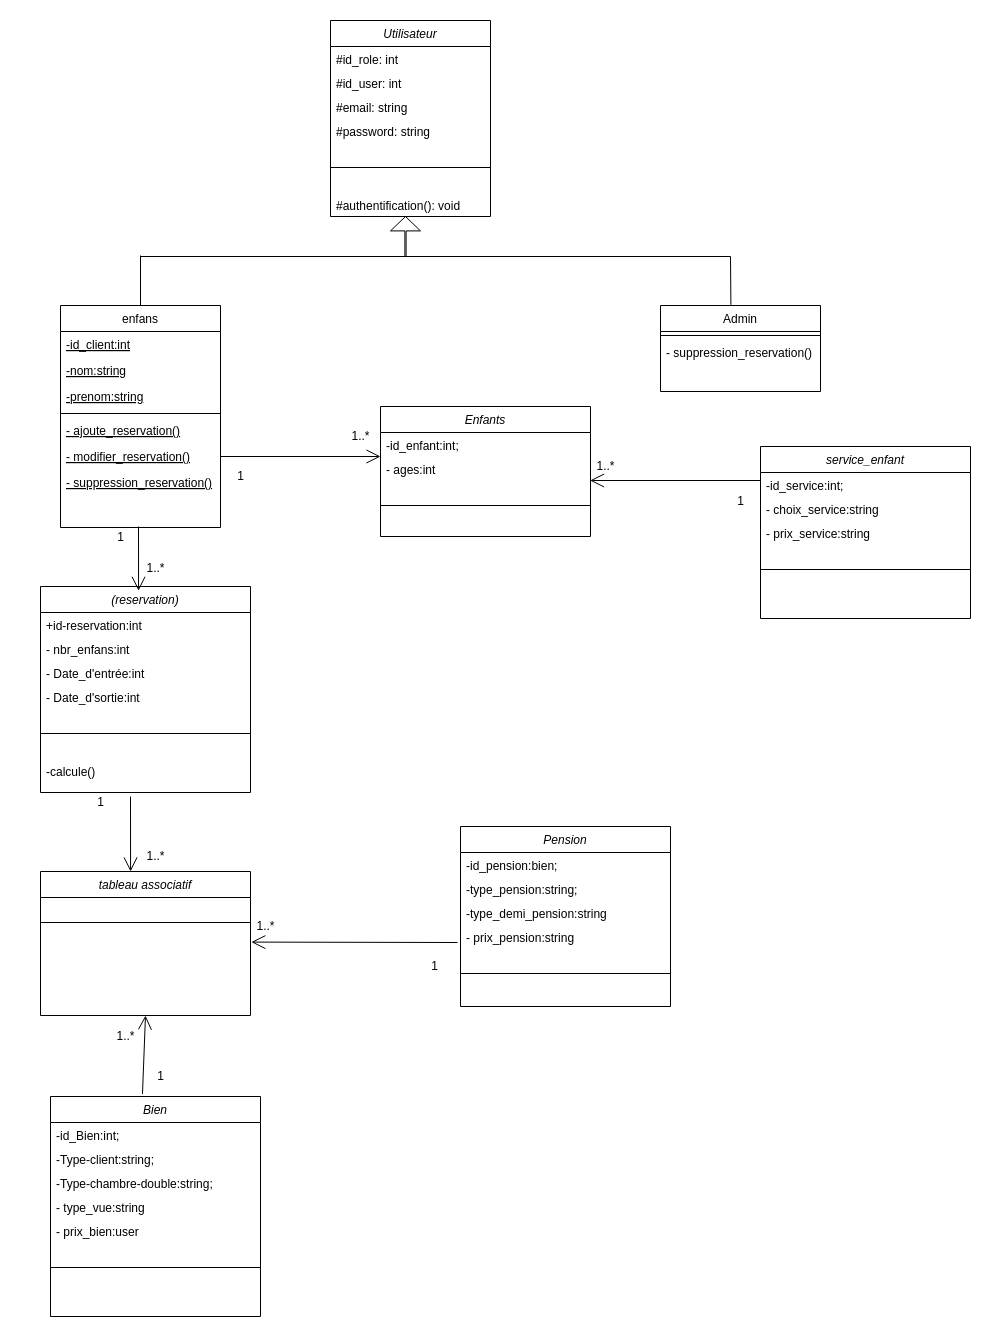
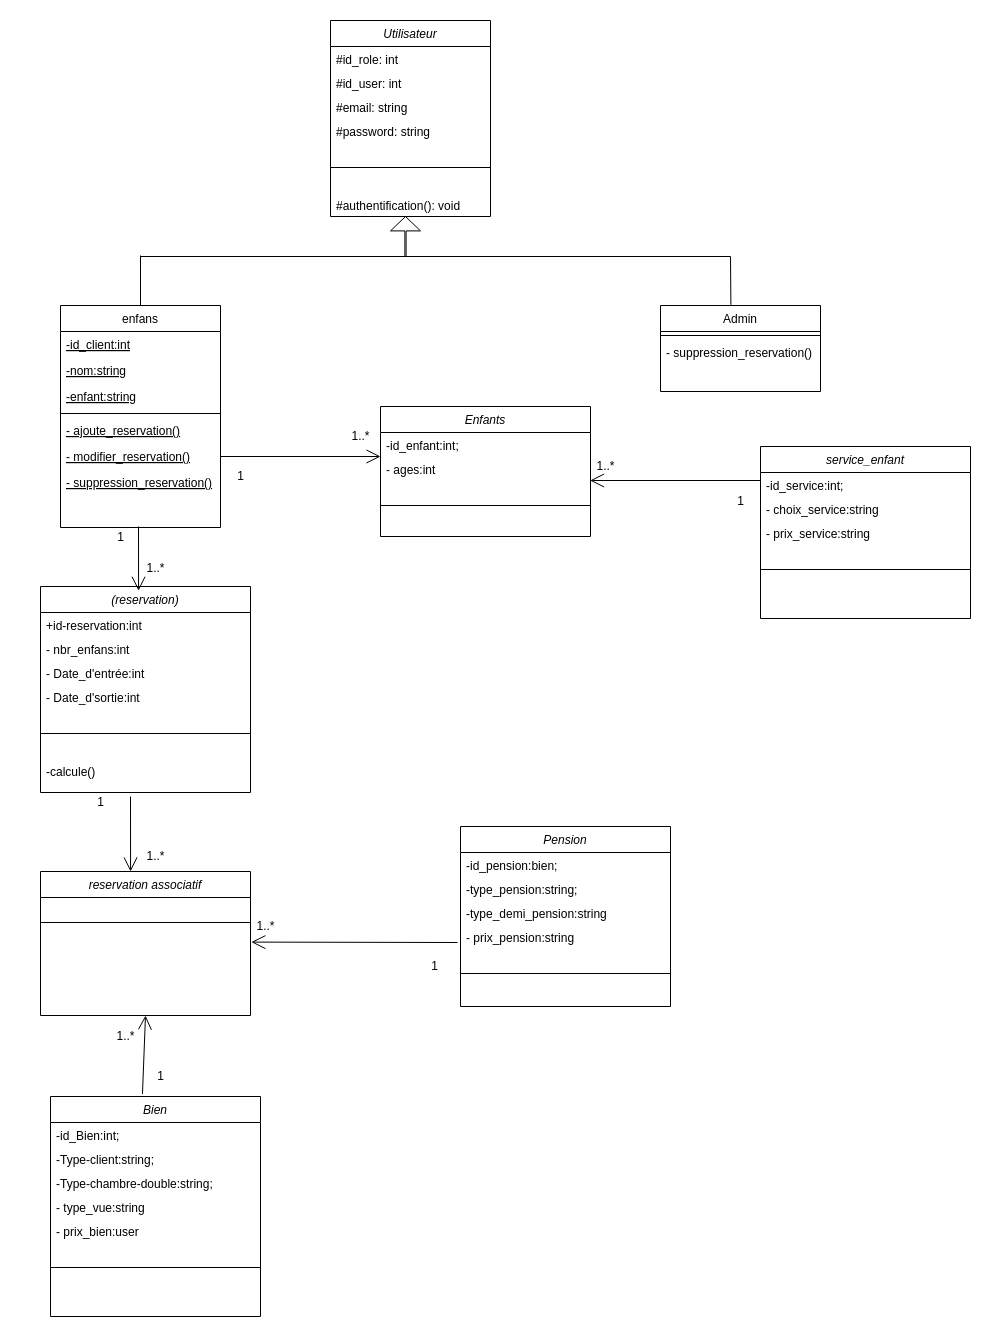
  <mxCell id="0" />
  <mxCell id="1" parent="0" />
  <mxCell id="2" value="enfans" style="swimlane;fontStyle=0;align=center;verticalAlign=top;childLayout=stackLayout;horizontal=1;startSize=26;horizontalStack=0;resizeParent=1;resizeLast=0;collapsible=1;marginBottom=0;rounded=0;shadow=0;strokeWidth=1;" parent="1" vertex="1"><mxGeometry x="60" y="305" width="160" height="222" as="geometry"><mxRectangle x="130" y="380" width="160" height="26" as="alternateBounds" /></mxGeometry></mxCell>
  <mxCell id="3" value="-id_client:int" style="text;align=left;verticalAlign=top;spacingLeft=4;spacingRight=4;overflow=hidden;rotatable=0;points=[[0,0.5],[1,0.5]];portConstraint=eastwest;fontStyle=4" parent="2" vertex="1"><mxGeometry y="26" width="160" height="26" as="geometry" /></mxCell>
  <mxCell id="4" value="-nom:string" style="text;align=left;verticalAlign=top;spacingLeft=4;spacingRight=4;overflow=hidden;rotatable=0;points=[[0,0.5],[1,0.5]];portConstraint=eastwest;fontStyle=4" parent="2" vertex="1"><mxGeometry y="52" width="160" height="26" as="geometry" /></mxCell>
- <mxCell id="5" value="-prenom:string" style="text;align=left;verticalAlign=top;spacingLeft=4;spacingRight=4;overflow=hidden;rotatable=0;points=[[0,0.5],[1,0.5]];portConstraint=eastwest;fontStyle=4" parent="2" vertex="1"><mxGeometry y="78" width="160" height="26" as="geometry" /></mxCell>
+ <mxCell id="5" value="-enfant:string" style="text;align=left;verticalAlign=top;spacingLeft=4;spacingRight=4;overflow=hidden;rotatable=0;points=[[0,0.5],[1,0.5]];portConstraint=eastwest;fontStyle=4" parent="2" vertex="1"><mxGeometry y="78" width="160" height="26" as="geometry" /></mxCell>
  <mxCell id="6" value="" style="line;html=1;strokeWidth=1;align=left;verticalAlign=middle;spacingTop=-1;spacingLeft=3;spacingRight=3;rotatable=0;labelPosition=right;points=[];portConstraint=eastwest;" parent="2" vertex="1"><mxGeometry y="104" width="160" height="8" as="geometry" /></mxCell>
  <mxCell id="7" value="- ajoute_reservation()" style="text;align=left;verticalAlign=top;spacingLeft=4;spacingRight=4;overflow=hidden;rotatable=0;points=[[0,0.5],[1,0.5]];portConstraint=eastwest;fontStyle=4" parent="2" vertex="1"><mxGeometry y="112" width="160" height="26" as="geometry" /></mxCell>
  <mxCell id="8" value="- modifier_reservation()" style="text;align=left;verticalAlign=top;spacingLeft=4;spacingRight=4;overflow=hidden;rotatable=0;points=[[0,0.5],[1,0.5]];portConstraint=eastwest;fontStyle=4" parent="2" vertex="1"><mxGeometry y="138" width="160" height="26" as="geometry" /></mxCell>
  <mxCell id="9" value="- suppression_reservation()" style="text;align=left;verticalAlign=top;spacingLeft=4;spacingRight=4;overflow=hidden;rotatable=0;points=[[0,0.5],[1,0.5]];portConstraint=eastwest;fontStyle=4" parent="2" vertex="1"><mxGeometry y="164" width="160" height="32" as="geometry" /></mxCell>
  <mxCell id="10" value="Admin" style="swimlane;fontStyle=0;align=center;verticalAlign=top;childLayout=stackLayout;horizontal=1;startSize=26;horizontalStack=0;resizeParent=1;resizeLast=0;collapsible=1;marginBottom=0;rounded=0;shadow=0;strokeWidth=1;" parent="1" vertex="1"><mxGeometry x="660" y="305" width="160" height="86" as="geometry"><mxRectangle x="550" y="140" width="160" height="26" as="alternateBounds" /></mxGeometry></mxCell>
  <mxCell id="11" value="" style="line;html=1;strokeWidth=1;align=left;verticalAlign=middle;spacingTop=-1;spacingLeft=3;spacingRight=3;rotatable=0;labelPosition=right;points=[];portConstraint=eastwest;" parent="10" vertex="1"><mxGeometry y="26" width="160" height="8" as="geometry" /></mxCell>
  <mxCell id="12" value="- suppression_reservation()" style="text;align=left;verticalAlign=top;spacingLeft=4;spacingRight=4;overflow=hidden;rotatable=0;points=[[0,0.5],[1,0.5]];portConstraint=eastwest;spacingBottom=0;" parent="10" vertex="1"><mxGeometry y="34" width="160" height="26" as="geometry" /></mxCell>
  <mxCell id="13" value="" style="shape=singleArrow;direction=north;whiteSpace=wrap;html=1;arrowWidth=0.04;arrowSize=0.36;" parent="1" vertex="1"><mxGeometry x="390" y="216" width="30" height="40" as="geometry" /></mxCell>
  <mxCell id="14" value="" style="endArrow=none;html=1;" parent="1" edge="1"><mxGeometry width="50" height="50" relative="1" as="geometry"><mxPoint x="140" y="256" as="sourcePoint" /><mxPoint x="730" y="256" as="targetPoint" /></mxGeometry></mxCell>
  <mxCell id="15" value="" style="endArrow=none;html=1;exitX=0.44;exitY=-0.008;exitDx=0;exitDy=0;exitPerimeter=0;" parent="1" source="10" edge="1"><mxGeometry width="50" height="50" relative="1" as="geometry"><mxPoint x="730" y="296" as="sourcePoint" /><mxPoint x="730" y="256" as="targetPoint" /></mxGeometry></mxCell>
  <mxCell id="16" value="" style="endArrow=none;html=1;exitX=0.5;exitY=0;exitDx=0;exitDy=0;" parent="1" source="2" edge="1"><mxGeometry width="50" height="50" relative="1" as="geometry"><mxPoint x="90" y="305" as="sourcePoint" /><mxPoint x="140" y="255" as="targetPoint" /></mxGeometry></mxCell>
  <mxCell id="17" value="Utilisateur" style="swimlane;fontStyle=2;align=center;verticalAlign=top;childLayout=stackLayout;horizontal=1;startSize=26;horizontalStack=0;resizeParent=1;resizeLast=0;collapsible=1;marginBottom=0;rounded=0;shadow=0;strokeWidth=1;" parent="1" vertex="1"><mxGeometry x="330" y="20" width="160" height="196" as="geometry"><mxRectangle x="230" y="140" width="160" height="26" as="alternateBounds" /></mxGeometry></mxCell>
  <mxCell id="18" value="#id_role: int&#10;&#10;&#10;&#10;&#10;&#10;&#10;&#10;&#10;" style="text;align=left;verticalAlign=top;spacingLeft=4;spacingRight=4;overflow=hidden;rotatable=0;points=[[0,0.5],[1,0.5]];portConstraint=eastwest;rounded=0;shadow=0;html=0;" parent="17" vertex="1"><mxGeometry y="26" width="160" height="24" as="geometry" /></mxCell>
  <mxCell id="19" value="#id_user: int&#10;&#10;&#10;&#10;&#10;&#10;&#10;&#10;&#10;" style="text;align=left;verticalAlign=top;spacingLeft=4;spacingRight=4;overflow=hidden;rotatable=0;points=[[0,0.5],[1,0.5]];portConstraint=eastwest;rounded=0;shadow=0;html=0;" parent="17" vertex="1"><mxGeometry y="50" width="160" height="24" as="geometry" /></mxCell>
  <mxCell id="20" value="#email: string&#10;&#10;&#10;&#10;&#10;&#10;&#10;&#10;" style="text;align=left;verticalAlign=top;spacingLeft=4;spacingRight=4;overflow=hidden;rotatable=0;points=[[0,0.5],[1,0.5]];portConstraint=eastwest;rounded=0;shadow=0;html=0;" parent="17" vertex="1"><mxGeometry y="74" width="160" height="24" as="geometry" /></mxCell>
  <mxCell id="21" value="#password: string&#10;&#10;&#10;&#10;&#10;&#10;&#10;&#10;&#10;" style="text;align=left;verticalAlign=top;spacingLeft=4;spacingRight=4;overflow=hidden;rotatable=0;points=[[0,0.5],[1,0.5]];portConstraint=eastwest;rounded=0;shadow=0;html=0;" parent="17" vertex="1"><mxGeometry y="98" width="160" height="24" as="geometry" /></mxCell>
  <mxCell id="22" value="" style="line;html=1;strokeWidth=1;align=left;verticalAlign=middle;spacingTop=-1;spacingLeft=3;spacingRight=3;rotatable=0;labelPosition=right;points=[];portConstraint=eastwest;" parent="17" vertex="1"><mxGeometry y="122" width="160" height="50" as="geometry" /></mxCell>
  <mxCell id="23" value="#authentification(): void&#10;&#10;&#10;&#10;&#10;&#10;&#10;&#10;&#10;" style="text;align=left;verticalAlign=top;spacingLeft=4;spacingRight=4;overflow=hidden;rotatable=0;points=[[0,0.5],[1,0.5]];portConstraint=eastwest;rounded=0;shadow=0;html=0;" parent="17" vertex="1"><mxGeometry y="172" width="160" height="24" as="geometry" /></mxCell>
  <mxCell id="24" value="(reservation)" style="swimlane;fontStyle=2;align=center;verticalAlign=top;childLayout=stackLayout;horizontal=1;startSize=26;horizontalStack=0;resizeParent=1;resizeLast=0;collapsible=1;marginBottom=0;rounded=0;shadow=0;strokeWidth=1;" parent="1" vertex="1"><mxGeometry x="40" y="586" width="210" height="206" as="geometry"><mxRectangle x="230" y="140" width="160" height="26" as="alternateBounds" /></mxGeometry></mxCell>
  <mxCell id="25" value="+id-reservation:int" style="text;align=left;verticalAlign=top;spacingLeft=4;spacingRight=4;overflow=hidden;rotatable=0;points=[[0,0.5],[1,0.5]];portConstraint=eastwest;rounded=0;shadow=0;html=0;" parent="24" vertex="1"><mxGeometry y="26" width="210" height="24" as="geometry" /></mxCell>
  <mxCell id="26" value="- nbr_enfans:int" style="text;align=left;verticalAlign=top;spacingLeft=4;spacingRight=4;overflow=hidden;rotatable=0;points=[[0,0.5],[1,0.5]];portConstraint=eastwest;rounded=0;shadow=0;html=0;" parent="24" vertex="1"><mxGeometry y="50" width="210" height="24" as="geometry" /></mxCell>
  <mxCell id="27" value="- Date_d'entrée:int" style="text;align=left;verticalAlign=top;spacingLeft=4;spacingRight=4;overflow=hidden;rotatable=0;points=[[0,0.5],[1,0.5]];portConstraint=eastwest;rounded=0;shadow=0;html=0;" parent="24" vertex="1"><mxGeometry y="74" width="210" height="24" as="geometry" /></mxCell>
  <mxCell id="28" value="- Date_d'sortie:int" style="text;align=left;verticalAlign=top;spacingLeft=4;spacingRight=4;overflow=hidden;rotatable=0;points=[[0,0.5],[1,0.5]];portConstraint=eastwest;rounded=0;shadow=0;html=0;" parent="24" vertex="1"><mxGeometry y="98" width="210" height="24" as="geometry" /></mxCell>
  <mxCell id="29" value="" style="line;html=1;strokeWidth=1;align=left;verticalAlign=middle;spacingTop=-1;spacingLeft=3;spacingRight=3;rotatable=0;labelPosition=right;points=[];portConstraint=eastwest;" parent="24" vertex="1"><mxGeometry y="122" width="210" height="50" as="geometry" /></mxCell>
  <mxCell id="30" value="-calcule()" style="text;align=left;verticalAlign=top;spacingLeft=4;spacingRight=4;overflow=hidden;rotatable=0;points=[[0,0.5],[1,0.5]];portConstraint=eastwest;rounded=0;shadow=0;html=0;" parent="24" vertex="1"><mxGeometry y="172" width="210" height="34" as="geometry" /></mxCell>
  <mxCell id="31" value="Enfants" style="swimlane;fontStyle=2;align=center;verticalAlign=top;childLayout=stackLayout;horizontal=1;startSize=26;horizontalStack=0;resizeParent=1;resizeLast=0;collapsible=1;marginBottom=0;rounded=0;shadow=0;strokeWidth=1;" parent="1" vertex="1"><mxGeometry x="380" y="406" width="210" height="130" as="geometry"><mxRectangle x="230" y="140" width="160" height="26" as="alternateBounds" /></mxGeometry></mxCell>
  <mxCell id="32" value="-id_enfant:int;" style="text;align=left;verticalAlign=top;spacingLeft=4;spacingRight=4;overflow=hidden;rotatable=0;points=[[0,0.5],[1,0.5]];portConstraint=eastwest;rounded=0;shadow=0;html=0;" parent="31" vertex="1"><mxGeometry y="26" width="210" height="24" as="geometry" /></mxCell>
  <mxCell id="33" value="- ages:int" style="text;align=left;verticalAlign=top;spacingLeft=4;spacingRight=4;overflow=hidden;rotatable=0;points=[[0,0.5],[1,0.5]];portConstraint=eastwest;rounded=0;shadow=0;html=0;" parent="31" vertex="1"><mxGeometry y="50" width="210" height="24" as="geometry" /></mxCell>
  <mxCell id="34" value="" style="line;html=1;strokeWidth=1;align=left;verticalAlign=middle;spacingTop=-1;spacingLeft=3;spacingRight=3;rotatable=0;labelPosition=right;points=[];portConstraint=eastwest;" parent="31" vertex="1"><mxGeometry y="74" width="210" height="50" as="geometry" /></mxCell>
  <mxCell id="35" value="1" style="text;html=1;align=center;verticalAlign=middle;resizable=0;points=[];autosize=1;" parent="1" vertex="1"><mxGeometry x="110" y="527" width="20" height="20" as="geometry" /></mxCell>
  <mxCell id="36" value="" style="endArrow=open;endFill=1;endSize=12;html=1;" parent="1" edge="1"><mxGeometry width="160" relative="1" as="geometry"><mxPoint x="220" y="456" as="sourcePoint" /><mxPoint x="380" y="456" as="targetPoint" /></mxGeometry></mxCell>
  <mxCell id="37" value="1..*" style="text;html=1;align=center;verticalAlign=middle;resizable=0;points=[];autosize=1;" parent="1" vertex="1"><mxGeometry x="345" y="426" width="30" height="20" as="geometry" /></mxCell>
  <mxCell id="38" value="1" style="text;html=1;align=center;verticalAlign=middle;resizable=0;points=[];autosize=1;" parent="1" vertex="1"><mxGeometry x="230" y="466" width="20" height="20" as="geometry" /></mxCell>
  <mxCell id="39" value="Bien" style="swimlane;fontStyle=2;align=center;verticalAlign=top;childLayout=stackLayout;horizontal=1;startSize=26;horizontalStack=0;resizeParent=1;resizeLast=0;collapsible=1;marginBottom=0;rounded=0;shadow=0;strokeWidth=1;" parent="1" vertex="1"><mxGeometry x="50" y="1096" width="210" height="220" as="geometry"><mxRectangle x="230" y="140" width="160" height="26" as="alternateBounds" /></mxGeometry></mxCell>
  <mxCell id="40" value="-id_Bien:int;" style="text;align=left;verticalAlign=top;spacingLeft=4;spacingRight=4;overflow=hidden;rotatable=0;points=[[0,0.5],[1,0.5]];portConstraint=eastwest;rounded=0;shadow=0;html=0;" parent="39" vertex="1"><mxGeometry y="26" width="210" height="24" as="geometry" /></mxCell>
  <mxCell id="41" value="-Type-client:string;" style="text;align=left;verticalAlign=top;spacingLeft=4;spacingRight=4;overflow=hidden;rotatable=0;points=[[0,0.5],[1,0.5]];portConstraint=eastwest;rounded=0;shadow=0;html=0;" parent="39" vertex="1"><mxGeometry y="50" width="210" height="24" as="geometry" /></mxCell>
  <mxCell id="42" value="-Type-chambre-double:string;" style="text;align=left;verticalAlign=top;spacingLeft=4;spacingRight=4;overflow=hidden;rotatable=0;points=[[0,0.5],[1,0.5]];portConstraint=eastwest;rounded=0;shadow=0;html=0;" vertex="1" parent="39"><mxGeometry y="74" width="210" height="24" as="geometry" /></mxCell>
  <mxCell id="43" value="- type_vue:string" style="text;align=left;verticalAlign=top;spacingLeft=4;spacingRight=4;overflow=hidden;rotatable=0;points=[[0,0.5],[1,0.5]];portConstraint=eastwest;rounded=0;shadow=0;html=0;" parent="39" vertex="1"><mxGeometry y="98" width="210" height="24" as="geometry" /></mxCell>
  <mxCell id="44" value="- prix_bien:user" style="text;align=left;verticalAlign=top;spacingLeft=4;spacingRight=4;overflow=hidden;rotatable=0;points=[[0,0.5],[1,0.5]];portConstraint=eastwest;rounded=0;shadow=0;html=0;" parent="39" vertex="1"><mxGeometry y="122" width="210" height="24" as="geometry" /></mxCell>
  <mxCell id="45" value="" style="line;html=1;strokeWidth=1;align=left;verticalAlign=middle;spacingTop=-1;spacingLeft=3;spacingRight=3;rotatable=0;labelPosition=right;points=[];portConstraint=eastwest;" parent="39" vertex="1"><mxGeometry y="146" width="210" height="50" as="geometry" /></mxCell>
  <mxCell id="46" value="Pension" style="swimlane;fontStyle=2;align=center;verticalAlign=top;childLayout=stackLayout;horizontal=1;startSize=26;horizontalStack=0;resizeParent=1;resizeLast=0;collapsible=1;marginBottom=0;rounded=0;shadow=0;strokeWidth=1;" parent="1" vertex="1"><mxGeometry x="460" y="826" width="210" height="180" as="geometry"><mxRectangle x="230" y="140" width="160" height="26" as="alternateBounds" /></mxGeometry></mxCell>
  <mxCell id="47" value="-id_pension:bien;" style="text;align=left;verticalAlign=top;spacingLeft=4;spacingRight=4;overflow=hidden;rotatable=0;points=[[0,0.5],[1,0.5]];portConstraint=eastwest;rounded=0;shadow=0;html=0;" parent="46" vertex="1"><mxGeometry y="26" width="210" height="24" as="geometry" /></mxCell>
  <mxCell id="48" value="-type_pension:string;" style="text;align=left;verticalAlign=top;spacingLeft=4;spacingRight=4;overflow=hidden;rotatable=0;points=[[0,0.5],[1,0.5]];portConstraint=eastwest;rounded=0;shadow=0;html=0;" parent="46" vertex="1"><mxGeometry y="50" width="210" height="24" as="geometry" /></mxCell>
  <mxCell id="49" value="-type_demi_pension:string" style="text;align=left;verticalAlign=top;spacingLeft=4;spacingRight=4;overflow=hidden;rotatable=0;points=[[0,0.5],[1,0.5]];portConstraint=eastwest;rounded=0;shadow=0;html=0;" parent="46" vertex="1"><mxGeometry y="74" width="210" height="24" as="geometry" /></mxCell>
  <mxCell id="50" value="- prix_pension:string" style="text;align=left;verticalAlign=top;spacingLeft=4;spacingRight=4;overflow=hidden;rotatable=0;points=[[0,0.5],[1,0.5]];portConstraint=eastwest;rounded=0;shadow=0;html=0;" parent="46" vertex="1"><mxGeometry y="98" width="210" height="24" as="geometry" /></mxCell>
  <mxCell id="51" value="" style="line;html=1;strokeWidth=1;align=left;verticalAlign=middle;spacingTop=-1;spacingLeft=3;spacingRight=3;rotatable=0;labelPosition=right;points=[];portConstraint=eastwest;" parent="46" vertex="1"><mxGeometry y="122" width="210" height="50" as="geometry" /></mxCell>
  <mxCell id="52" value="1..*" style="text;html=1;align=center;verticalAlign=middle;resizable=0;points=[];autosize=1;" parent="1" vertex="1"><mxGeometry x="140" y="558" width="30" height="20" as="geometry" /></mxCell>
  <mxCell id="53" value="" style="endArrow=open;endFill=1;endSize=12;html=1;entryX=1.004;entryY=0.858;entryDx=0;entryDy=0;entryPerimeter=0;" parent="1" edge="1"><mxGeometry width="160" relative="1" as="geometry"><mxPoint x="457" y="942" as="sourcePoint" /><mxPoint x="250.84" y="941.592" as="targetPoint" /></mxGeometry></mxCell>
  <mxCell id="54" value="1..*" style="text;html=1;align=center;verticalAlign=middle;resizable=0;points=[];autosize=1;" parent="1" vertex="1"><mxGeometry x="250" y="916" width="30" height="20" as="geometry" /></mxCell>
  <mxCell id="55" value="1" style="text;html=1;align=center;verticalAlign=middle;resizable=0;points=[];autosize=1;" parent="1" vertex="1"><mxGeometry x="424" y="956" width="20" height="20" as="geometry" /></mxCell>
  <mxCell id="56" value="" style="endArrow=open;endFill=1;endSize=12;html=1;entryX=0.467;entryY=0.021;entryDx=0;entryDy=0;entryPerimeter=0;" parent="1" target="24" edge="1"><mxGeometry width="160" relative="1" as="geometry"><mxPoint x="138" y="526" as="sourcePoint" /><mxPoint x="300" y="495" as="targetPoint" /></mxGeometry></mxCell>
  <mxCell id="57" value="service_enfant" style="swimlane;fontStyle=2;align=center;verticalAlign=top;childLayout=stackLayout;horizontal=1;startSize=26;horizontalStack=0;resizeParent=1;resizeLast=0;collapsible=1;marginBottom=0;rounded=0;shadow=0;strokeWidth=1;" parent="1" vertex="1"><mxGeometry x="760" y="446" width="210" height="172" as="geometry"><mxRectangle x="230" y="140" width="160" height="26" as="alternateBounds" /></mxGeometry></mxCell>
  <mxCell id="58" value="-id_service:int;" style="text;align=left;verticalAlign=top;spacingLeft=4;spacingRight=4;overflow=hidden;rotatable=0;points=[[0,0.5],[1,0.5]];portConstraint=eastwest;rounded=0;shadow=0;html=0;" parent="57" vertex="1"><mxGeometry y="26" width="210" height="24" as="geometry" /></mxCell>
  <mxCell id="59" value="- choix_service:string" style="text;align=left;verticalAlign=top;spacingLeft=4;spacingRight=4;overflow=hidden;rotatable=0;points=[[0,0.5],[1,0.5]];portConstraint=eastwest;rounded=0;shadow=0;html=0;" parent="57" vertex="1"><mxGeometry y="50" width="210" height="24" as="geometry" /></mxCell>
  <mxCell id="60" value="- prix_service:string" style="text;align=left;verticalAlign=top;spacingLeft=4;spacingRight=4;overflow=hidden;rotatable=0;points=[[0,0.5],[1,0.5]];portConstraint=eastwest;rounded=0;shadow=0;html=0;" parent="57" vertex="1"><mxGeometry y="74" width="210" height="24" as="geometry" /></mxCell>
  <mxCell id="61" value="" style="line;html=1;strokeWidth=1;align=left;verticalAlign=middle;spacingTop=-1;spacingLeft=3;spacingRight=3;rotatable=0;labelPosition=right;points=[];portConstraint=eastwest;" parent="57" vertex="1"><mxGeometry y="98" width="210" height="50" as="geometry" /></mxCell>
  <mxCell id="62" value="" style="endArrow=open;endFill=1;endSize=12;html=1;entryX=0.998;entryY=1;entryDx=0;entryDy=0;entryPerimeter=0;" parent="1" target="33" edge="1"><mxGeometry width="160" relative="1" as="geometry"><mxPoint x="760" y="480" as="sourcePoint" /><mxPoint x="477" y="536" as="targetPoint" /></mxGeometry></mxCell>
  <mxCell id="63" value="1..*" style="text;html=1;align=center;verticalAlign=middle;resizable=0;points=[];autosize=1;" parent="1" vertex="1"><mxGeometry x="590" y="456" width="30" height="20" as="geometry" /></mxCell>
  <mxCell id="64" value="1" style="text;html=1;align=center;verticalAlign=middle;resizable=0;points=[];autosize=1;" parent="1" vertex="1"><mxGeometry x="730" y="491" width="20" height="20" as="geometry" /></mxCell>
- <mxCell id="65" value="tableau associatif" style="swimlane;fontStyle=2;align=center;verticalAlign=top;childLayout=stackLayout;horizontal=1;startSize=26;horizontalStack=0;resizeParent=1;resizeLast=0;collapsible=1;marginBottom=0;rounded=0;shadow=0;strokeWidth=1;" vertex="1" parent="1"><mxGeometry x="40" y="871" width="210" height="144" as="geometry"><mxRectangle x="230" y="140" width="160" height="26" as="alternateBounds" /></mxGeometry></mxCell>
+ <mxCell id="65" value="reservation associatif" style="swimlane;fontStyle=2;align=center;verticalAlign=top;childLayout=stackLayout;horizontal=1;startSize=26;horizontalStack=0;resizeParent=1;resizeLast=0;collapsible=1;marginBottom=0;rounded=0;shadow=0;strokeWidth=1;" vertex="1" parent="1"><mxGeometry x="40" y="871" width="210" height="144" as="geometry"><mxRectangle x="230" y="140" width="160" height="26" as="alternateBounds" /></mxGeometry></mxCell>
  <mxCell id="66" value="" style="line;html=1;strokeWidth=1;align=left;verticalAlign=middle;spacingTop=-1;spacingLeft=3;spacingRight=3;rotatable=0;labelPosition=right;points=[];portConstraint=eastwest;" vertex="1" parent="65"><mxGeometry y="26" width="210" height="50" as="geometry" /></mxCell>
  <mxCell id="67" value="" style="endArrow=open;endFill=1;endSize=12;html=1;entryX=0.467;entryY=0.021;entryDx=0;entryDy=0;entryPerimeter=0;" edge="1" parent="1"><mxGeometry width="160" relative="1" as="geometry"><mxPoint x="130" y="796" as="sourcePoint" /><mxPoint x="130.07" y="870.996" as="targetPoint" /></mxGeometry></mxCell>
  <mxCell id="68" value="" style="endArrow=open;endFill=1;endSize=12;html=1;entryX=0.5;entryY=1;entryDx=0;entryDy=0;exitX=0.438;exitY=-0.012;exitDx=0;exitDy=0;exitPerimeter=0;" edge="1" parent="1" source="39" target="65"><mxGeometry width="160" relative="1" as="geometry"><mxPoint x="110" y="1021" as="sourcePoint" /><mxPoint x="110.07" y="1095.996" as="targetPoint" /></mxGeometry></mxCell>
  <mxCell id="69" value="1..*" style="text;html=1;align=center;verticalAlign=middle;resizable=0;points=[];autosize=1;" vertex="1" parent="1"><mxGeometry x="140" y="846" width="30" height="20" as="geometry" /></mxCell>
  <mxCell id="70" value="1" style="text;html=1;align=center;verticalAlign=middle;resizable=0;points=[];autosize=1;" vertex="1" parent="1"><mxGeometry x="90" y="792" width="20" height="20" as="geometry" /></mxCell>
  <mxCell id="71" value="1" style="text;html=1;align=center;verticalAlign=middle;resizable=0;points=[];autosize=1;" vertex="1" parent="1"><mxGeometry x="150" y="1066" width="20" height="20" as="geometry" /></mxCell>
  <mxCell id="72" value="1..*" style="text;html=1;align=center;verticalAlign=middle;resizable=0;points=[];autosize=1;" vertex="1" parent="1"><mxGeometry x="20" y="1026" width="210" height="20" as="geometry" /></mxCell>
